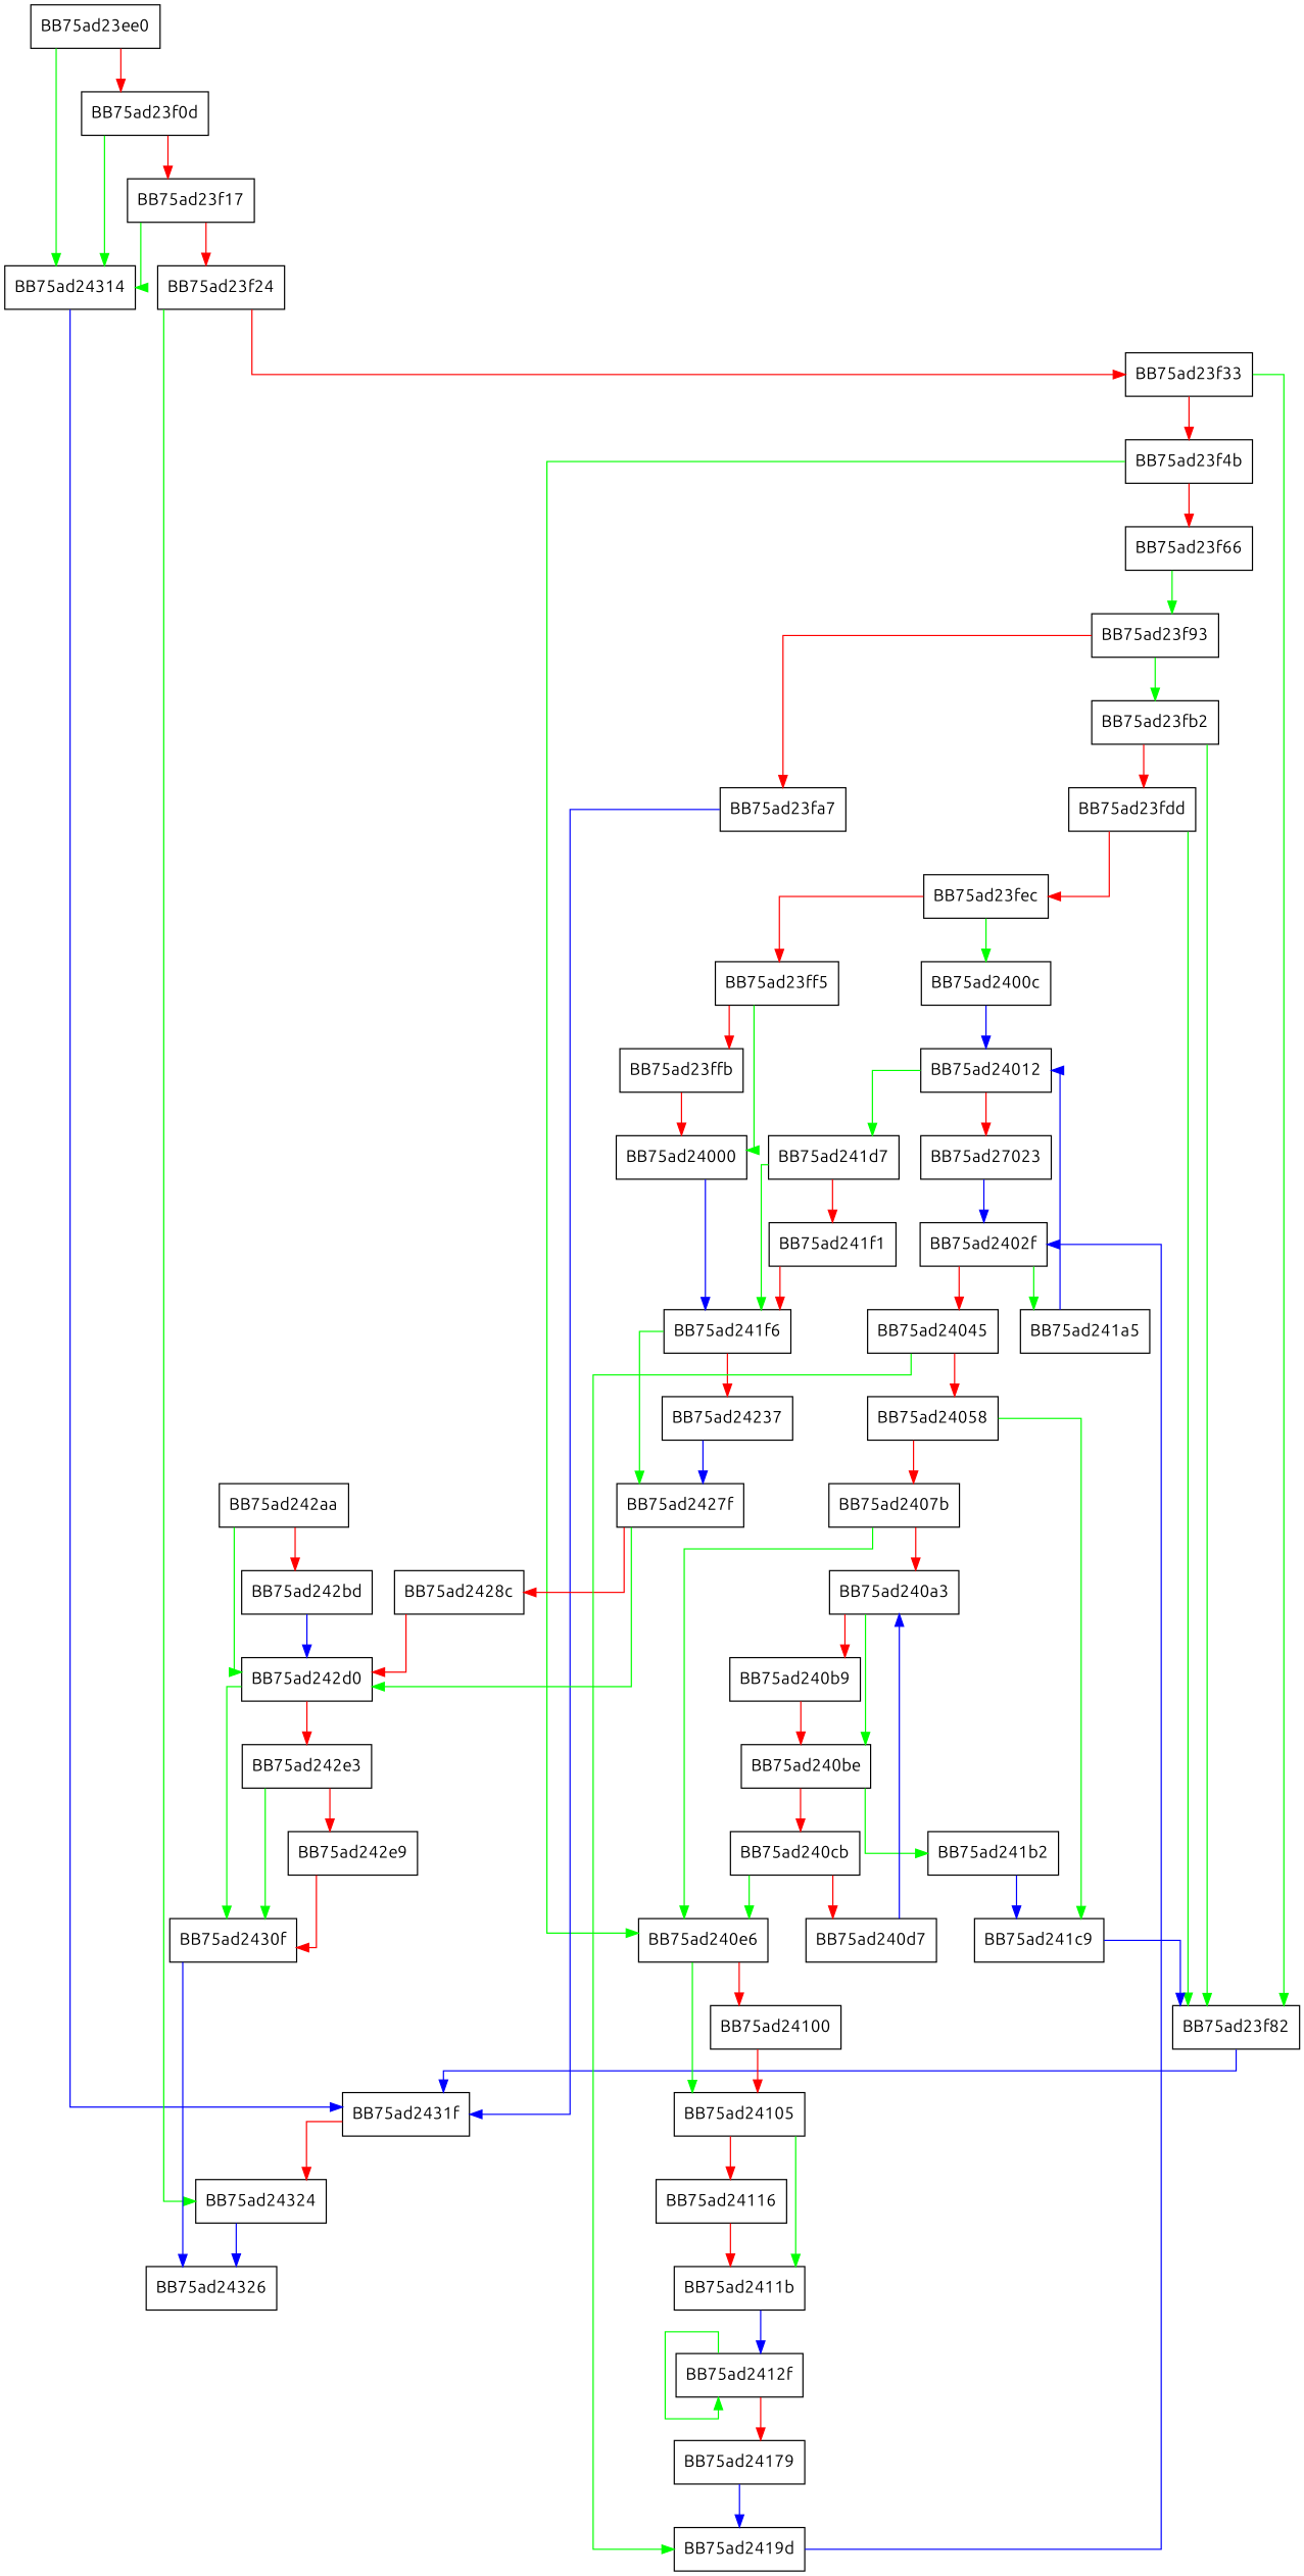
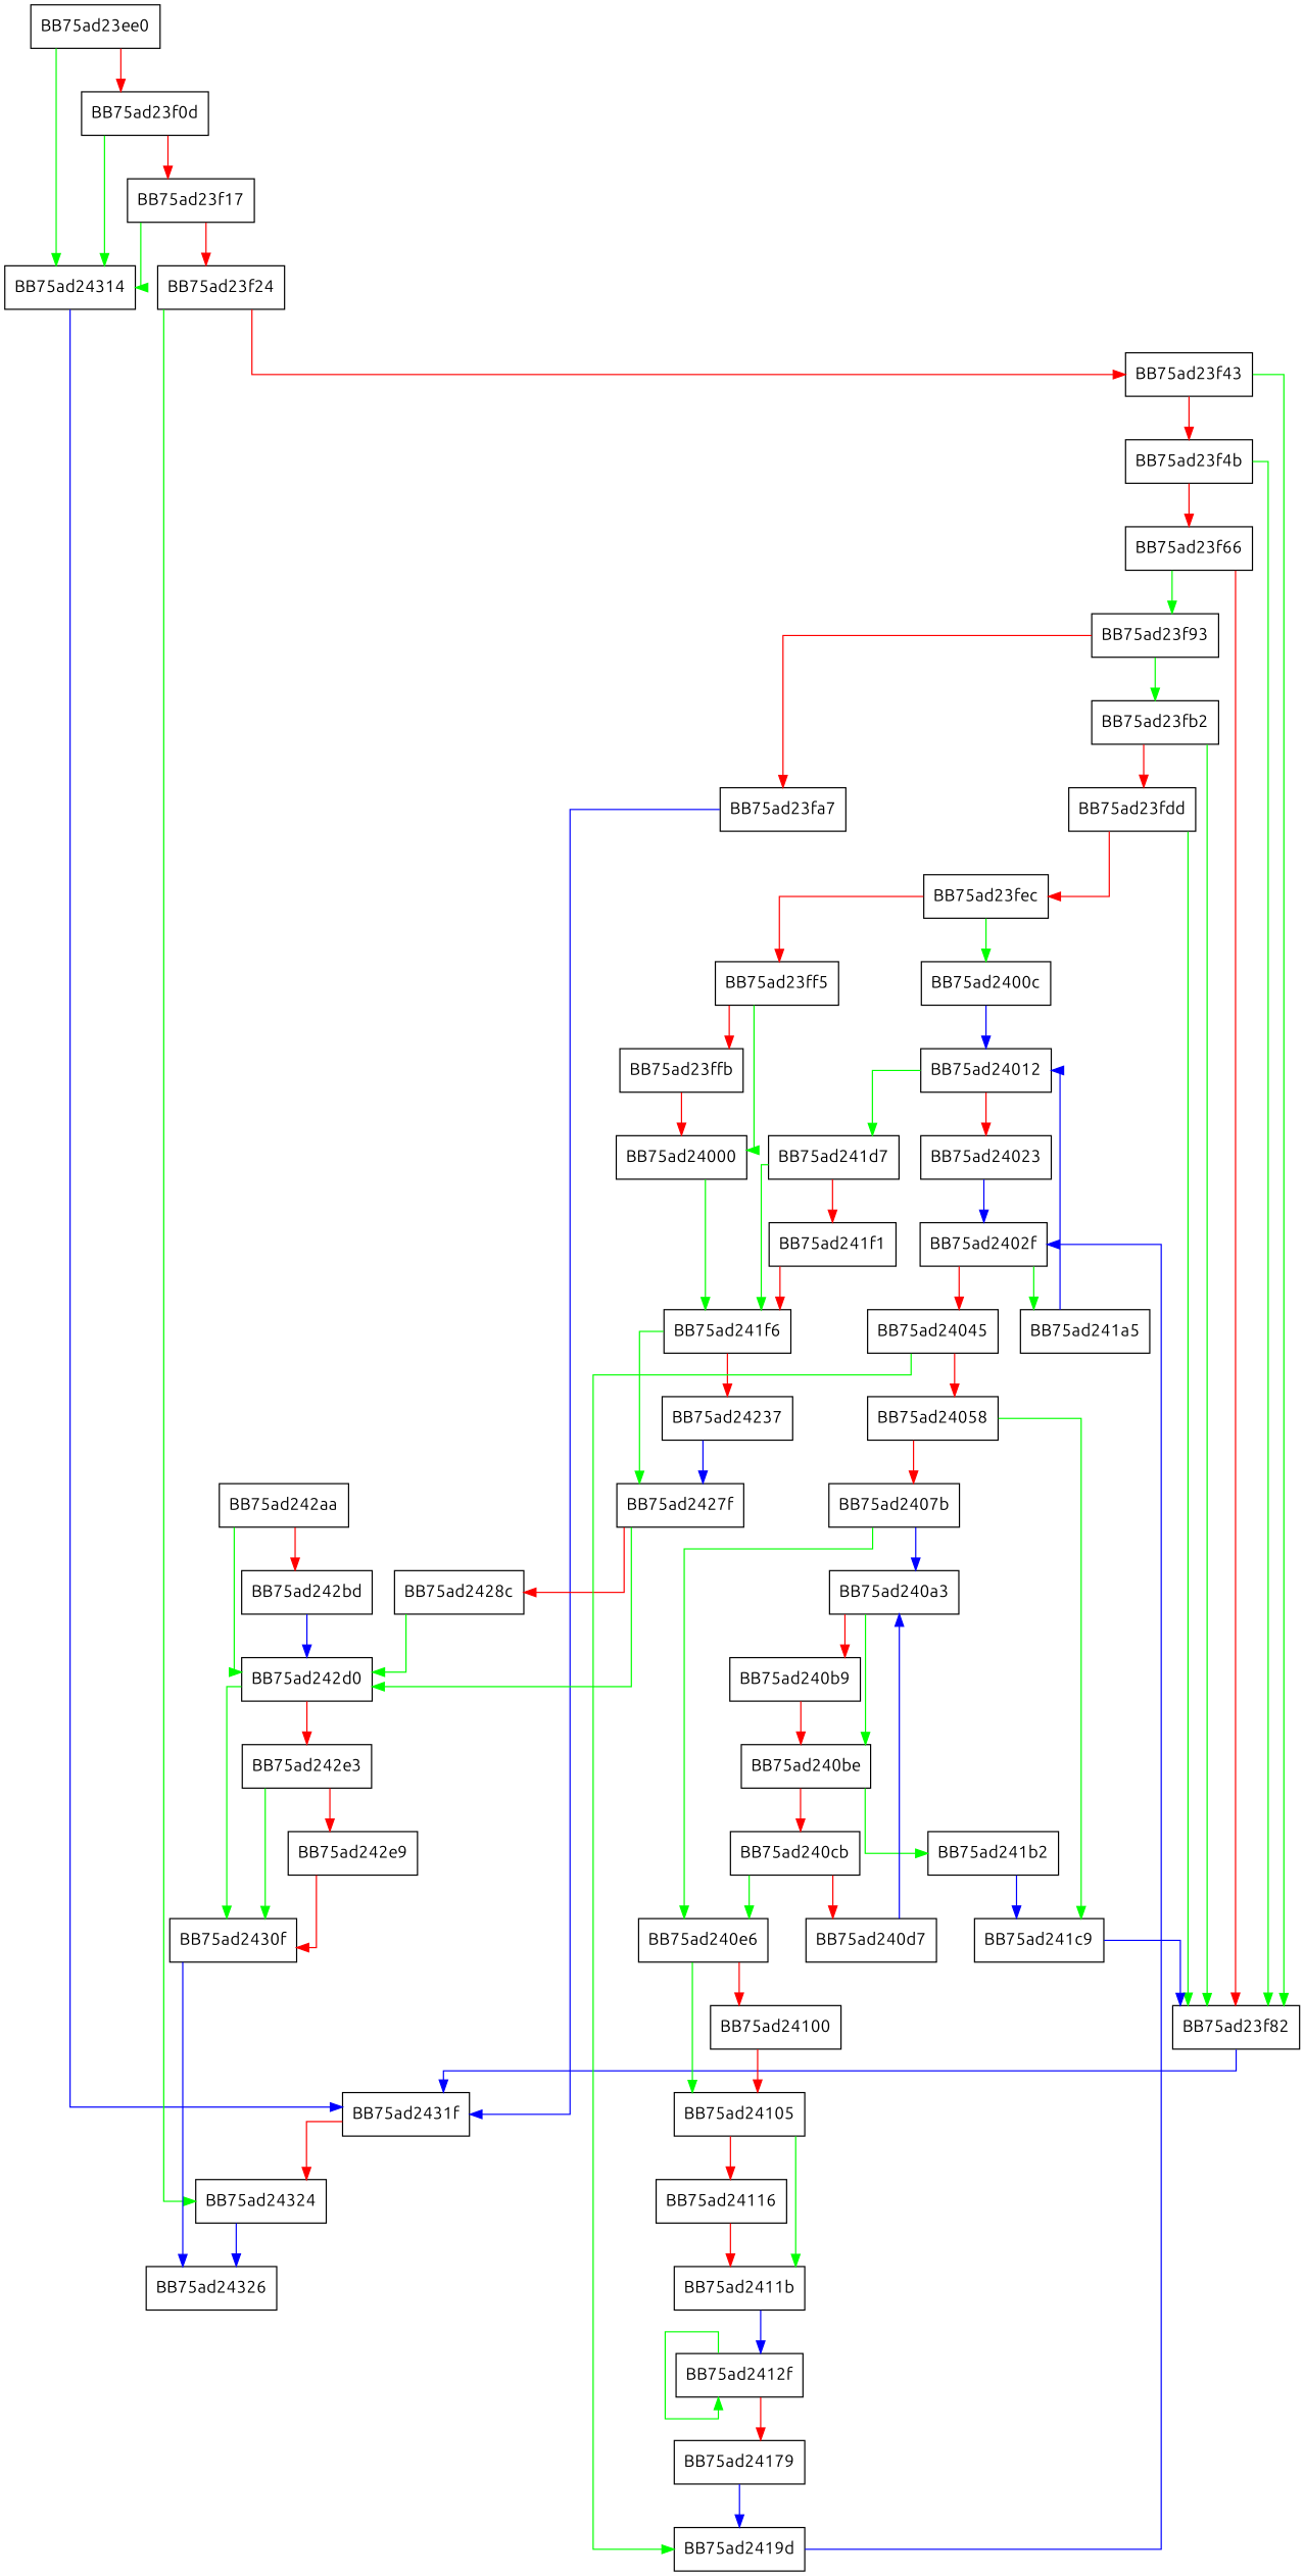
  digraph {
    fontname=Ubuntu
    splines=ortho
    node [fontname=Ubuntu shape=box]
    edge [color=red fontname=Ubuntu]
    BB75ad23ee0
    BB75ad24314
    BB75ad23f0d
    BB75ad2431f
    BB75ad23f17
    BB75ad24324
    BB75ad23f24
-   BB75ad23f43 [label=BB75ad23f33]
+   BB75ad23f43
    BB75ad24326
    BB75ad23f82
    BB75ad23f4b
    BB75ad23f66
    BB75ad23f93
    BB75ad23fb2
    BB75ad23fa7
    BB75ad23fdd
    BB75ad23fec
    BB75ad2400c
    BB75ad23ff5
    BB75ad24012
    BB75ad24000
    BB75ad23ffb
    BB75ad241d7
-   BB75ad24023 [label=BB75ad27023]
+   BB75ad24023
    BB75ad241f6
    BB75ad2427f
    BB75ad24237
    BB75ad242d0
    BB75ad2428c
    BB75ad241f1
    BB75ad2402f
    BB75ad241a5
    BB75ad24045
    BB75ad2419d
    BB75ad24058
    BB75ad241c9
    BB75ad2407b
    BB75ad240e6
    BB75ad240a3
    BB75ad24105
    BB75ad24100
    BB75ad240be
    BB75ad240b9
    BB75ad2411b
    BB75ad24116
    BB75ad241b2
    BB75ad240cb
    BB75ad240d7
    BB75ad2412f
    BB75ad24179
    BB75ad2430f
    BB75ad242e3
    BB75ad242e9
    BB75ad242aa
    BB75ad242bd
    BB75ad23ee0 -> BB75ad24314 [color=green]
    BB75ad23ee0 -> BB75ad23f0d
    BB75ad24314 -> BB75ad2431f [color=blue]
    BB75ad23f0d -> BB75ad24314 [color=green]
    BB75ad23f0d -> BB75ad23f17
    BB75ad2431f -> BB75ad24324
    BB75ad23f17 -> BB75ad24314 [color=green]
    BB75ad23f17 -> BB75ad23f24
    BB75ad24324 -> BB75ad24326 [color=blue]
    BB75ad23f24 -> BB75ad24324 [color=green]
    BB75ad23f24 -> BB75ad23f43
    BB75ad23f43 -> BB75ad23f82 [color=green]
    BB75ad23f43 -> BB75ad23f4b
    BB75ad23f82 -> BB75ad2431f [color=blue]
-   BB75ad23f4b -> BB75ad240e6 [color=green]
+   BB75ad23f4b -> BB75ad23f82 [color=green]
    BB75ad23f4b -> BB75ad23f66
+   BB75ad23f66 -> BB75ad23f82
    BB75ad23f66 -> BB75ad23f93 [color=green]
    BB75ad23f93 -> BB75ad23fb2 [color=green]
    BB75ad23f93 -> BB75ad23fa7
    BB75ad23fb2 -> BB75ad23f82 [color=green]
    BB75ad23fb2 -> BB75ad23fdd
    BB75ad23fa7 -> BB75ad2431f [color=blue]
    BB75ad23fdd -> BB75ad23f82 [color=green]
    BB75ad23fdd -> BB75ad23fec
    BB75ad23fec -> BB75ad2400c [color=green]
    BB75ad23fec -> BB75ad23ff5
    BB75ad2400c -> BB75ad24012 [color=blue]
    BB75ad23ff5 -> BB75ad24000 [color=green]
    BB75ad23ff5 -> BB75ad23ffb
    BB75ad24012 -> BB75ad241d7 [color=green]
    BB75ad24012 -> BB75ad24023
-   BB75ad24000 -> BB75ad241f6 [color=blue]
+   BB75ad24000 -> BB75ad241f6 [color=green]
    BB75ad23ffb -> BB75ad24000
    BB75ad241d7 -> BB75ad241f6 [color=green]
    BB75ad241d7 -> BB75ad241f1
    BB75ad24023 -> BB75ad2402f [color=blue]
    BB75ad241f6 -> BB75ad2427f [color=green]
    BB75ad241f6 -> BB75ad24237
    BB75ad2427f -> BB75ad242d0 [color=green]
    BB75ad2427f -> BB75ad2428c
    BB75ad24237 -> BB75ad2427f [color=blue]
    BB75ad242d0 -> BB75ad2430f [color=green]
    BB75ad242d0 -> BB75ad242e3
-   BB75ad2428c -> BB75ad242d0
+   BB75ad2428c -> BB75ad242d0 [color=green]
    BB75ad241f1 -> BB75ad241f6
    BB75ad2402f -> BB75ad241a5 [color=green]
    BB75ad2402f -> BB75ad24045
    BB75ad241a5 -> BB75ad24012 [color=blue]
    BB75ad24045 -> BB75ad2419d [color=green]
    BB75ad24045 -> BB75ad24058
    BB75ad2419d -> BB75ad2402f [color=blue]
    BB75ad24058 -> BB75ad241c9 [color=green]
    BB75ad24058 -> BB75ad2407b
    BB75ad241c9 -> BB75ad23f82 [color=blue]
    BB75ad2407b -> BB75ad240e6 [color=green]
-   BB75ad2407b -> BB75ad240a3
+   BB75ad2407b -> BB75ad240a3 [color=blue]
    BB75ad240e6 -> BB75ad24105 [color=green]
    BB75ad240e6 -> BB75ad24100
    BB75ad240a3 -> BB75ad240be [color=green]
    BB75ad240a3 -> BB75ad240b9
    BB75ad24105 -> BB75ad2411b [color=green]
    BB75ad24105 -> BB75ad24116
    BB75ad24100 -> BB75ad24105
    BB75ad240be -> BB75ad241b2 [color=green]
    BB75ad240be -> BB75ad240cb
    BB75ad240b9 -> BB75ad240be
    BB75ad2411b -> BB75ad2412f [color=blue]
    BB75ad24116 -> BB75ad2411b
    BB75ad241b2 -> BB75ad241c9 [color=blue]
    BB75ad240cb -> BB75ad240e6 [color=green]
    BB75ad240cb -> BB75ad240d7
    BB75ad240d7 -> BB75ad240a3 [color=blue]
    BB75ad2412f -> BB75ad2412f [color=green]
    BB75ad2412f -> BB75ad24179
    BB75ad24179 -> BB75ad2419d [color=blue]
    BB75ad2430f -> BB75ad24326 [color=blue]
    BB75ad242e3 -> BB75ad2430f [color=green]
    BB75ad242e3 -> BB75ad242e9
    BB75ad242e9 -> BB75ad2430f
    BB75ad242aa -> BB75ad242d0 [color=green]
    BB75ad242aa -> BB75ad242bd
    BB75ad242bd -> BB75ad242d0 [color=blue]
  }
